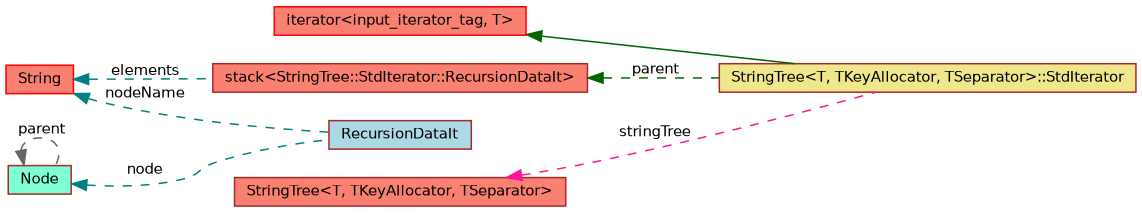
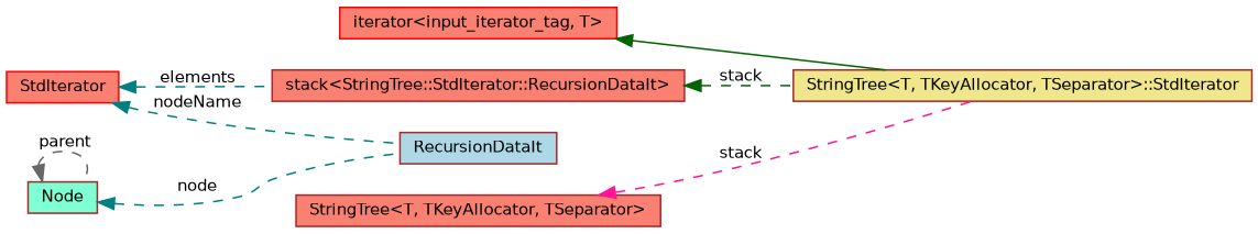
  digraph {
    rankdir=LR
    node [color=brown fillcolor=salmon fontname=Helvetica fontsize=10 shape=record style=filled]
    edge [color=teal dir=back fontname=Helvetica fontsize=10 labelfontname=Helvetica labelfontsize=10 style=dashed]
    n1 [fillcolor=khaki fontcolor=black height=0.2 label="StringTree\<T, TKeyAllocator, TSeparator\>::StdIterator" width=0.4]
    n2 [color=red height=0.2 label="iterator\<input_iterator_tag, T\>" width=0.4]
    n3 [height=0.2 label="stack\<StringTree::StdIterator::RecursionDataIt\>" width=0.4]
    n4 [height=0.2 label="StringTree\<T, TKeyAllocator, TSeparator\>" width=0.4]
    n5 [fillcolor=lightblue height=0.2 label=RecursionDataIt width=0.4]
-   n6 [color=red height=0.2 label=String width=0.4]
+   n6 [color=red height=0.2 label=StdIterator width=0.4]
    n7 [fillcolor=aquamarine height=0.2 label="Node" width=0.4]
    n2 -> n1 [color=darkgreen style=solid]
-   n3 -> n1 [color=darkgreen label=" parent"]
-   n4 -> n1 [color=deeppink label=" stringTree"]
+   n3 -> n1 [color=darkgreen label=" stack"]
+   n4 -> n1 [color=deeppink label=" stack"]
    n6 -> n3 [label=" elements"]
    n6 -> n5 [label=" nodeName"]
    n7 -> n5 [label=" node"]
    n7 -> n7 [color=gray40 label=" parent"]
  }
